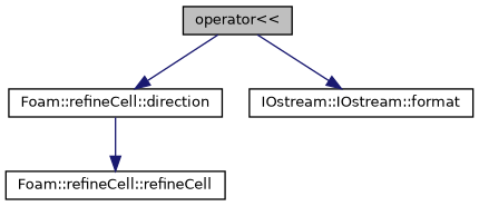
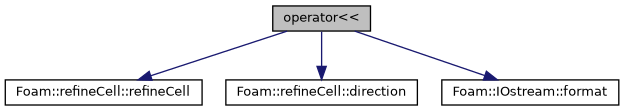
  digraph {
    rankdir=TB
    node [color=black fontname=Helvetica fontsize=10 shape=record]
    edge [color=midnightblue fontname=Helvetica fontsize=10 labelfontname=Helvetica labelfontsize=10 style=solid]
    n1 [fillcolor=grey75 fontcolor=black height=0.2 label="operator\<\<" style=filled width=0.4]
    n2 [height=0.2 label="Foam::refineCell::refineCell" width=0.4]
    n3 [height=0.2 label="Foam::refineCell::direction" width=0.4]
-   n4 [height=0.2 label="IOstream::IOstream::format" width=0.4]
-   n3 -> n2
+   n4 [height=0.2 label="Foam::IOstream::format" width=0.4]
+   n1 -> n2
    n1 -> n3
    n1 -> n4
  }
